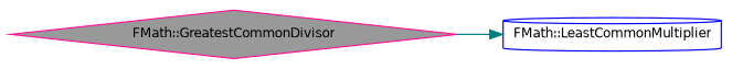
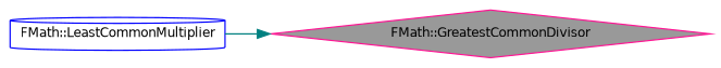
  digraph {
    rankdir=RL
    node [fontname=Helvetica fontsize=10 style=filled]
    n1 [color=deeppink fillcolor=grey60 fontcolor=black height=0.2 label="FMath::GreatestCommonDivisor" shape=diamond width=0.4]
    n2 [color=blue fillcolor=white height=0.2 label="FMath::LeastCommonMultiplier" shape=cylinder width=0.4]
-   n2 -> n1 [color=teal dir=back fontname=Helvetica fontsize=10 labelfontname=Helvetica labelfontsize=10 style=solid]
+   n1 -> n2 [color=teal dir=back fontname=Helvetica fontsize=10 labelfontname=Helvetica labelfontsize=10 style=solid]
  }
